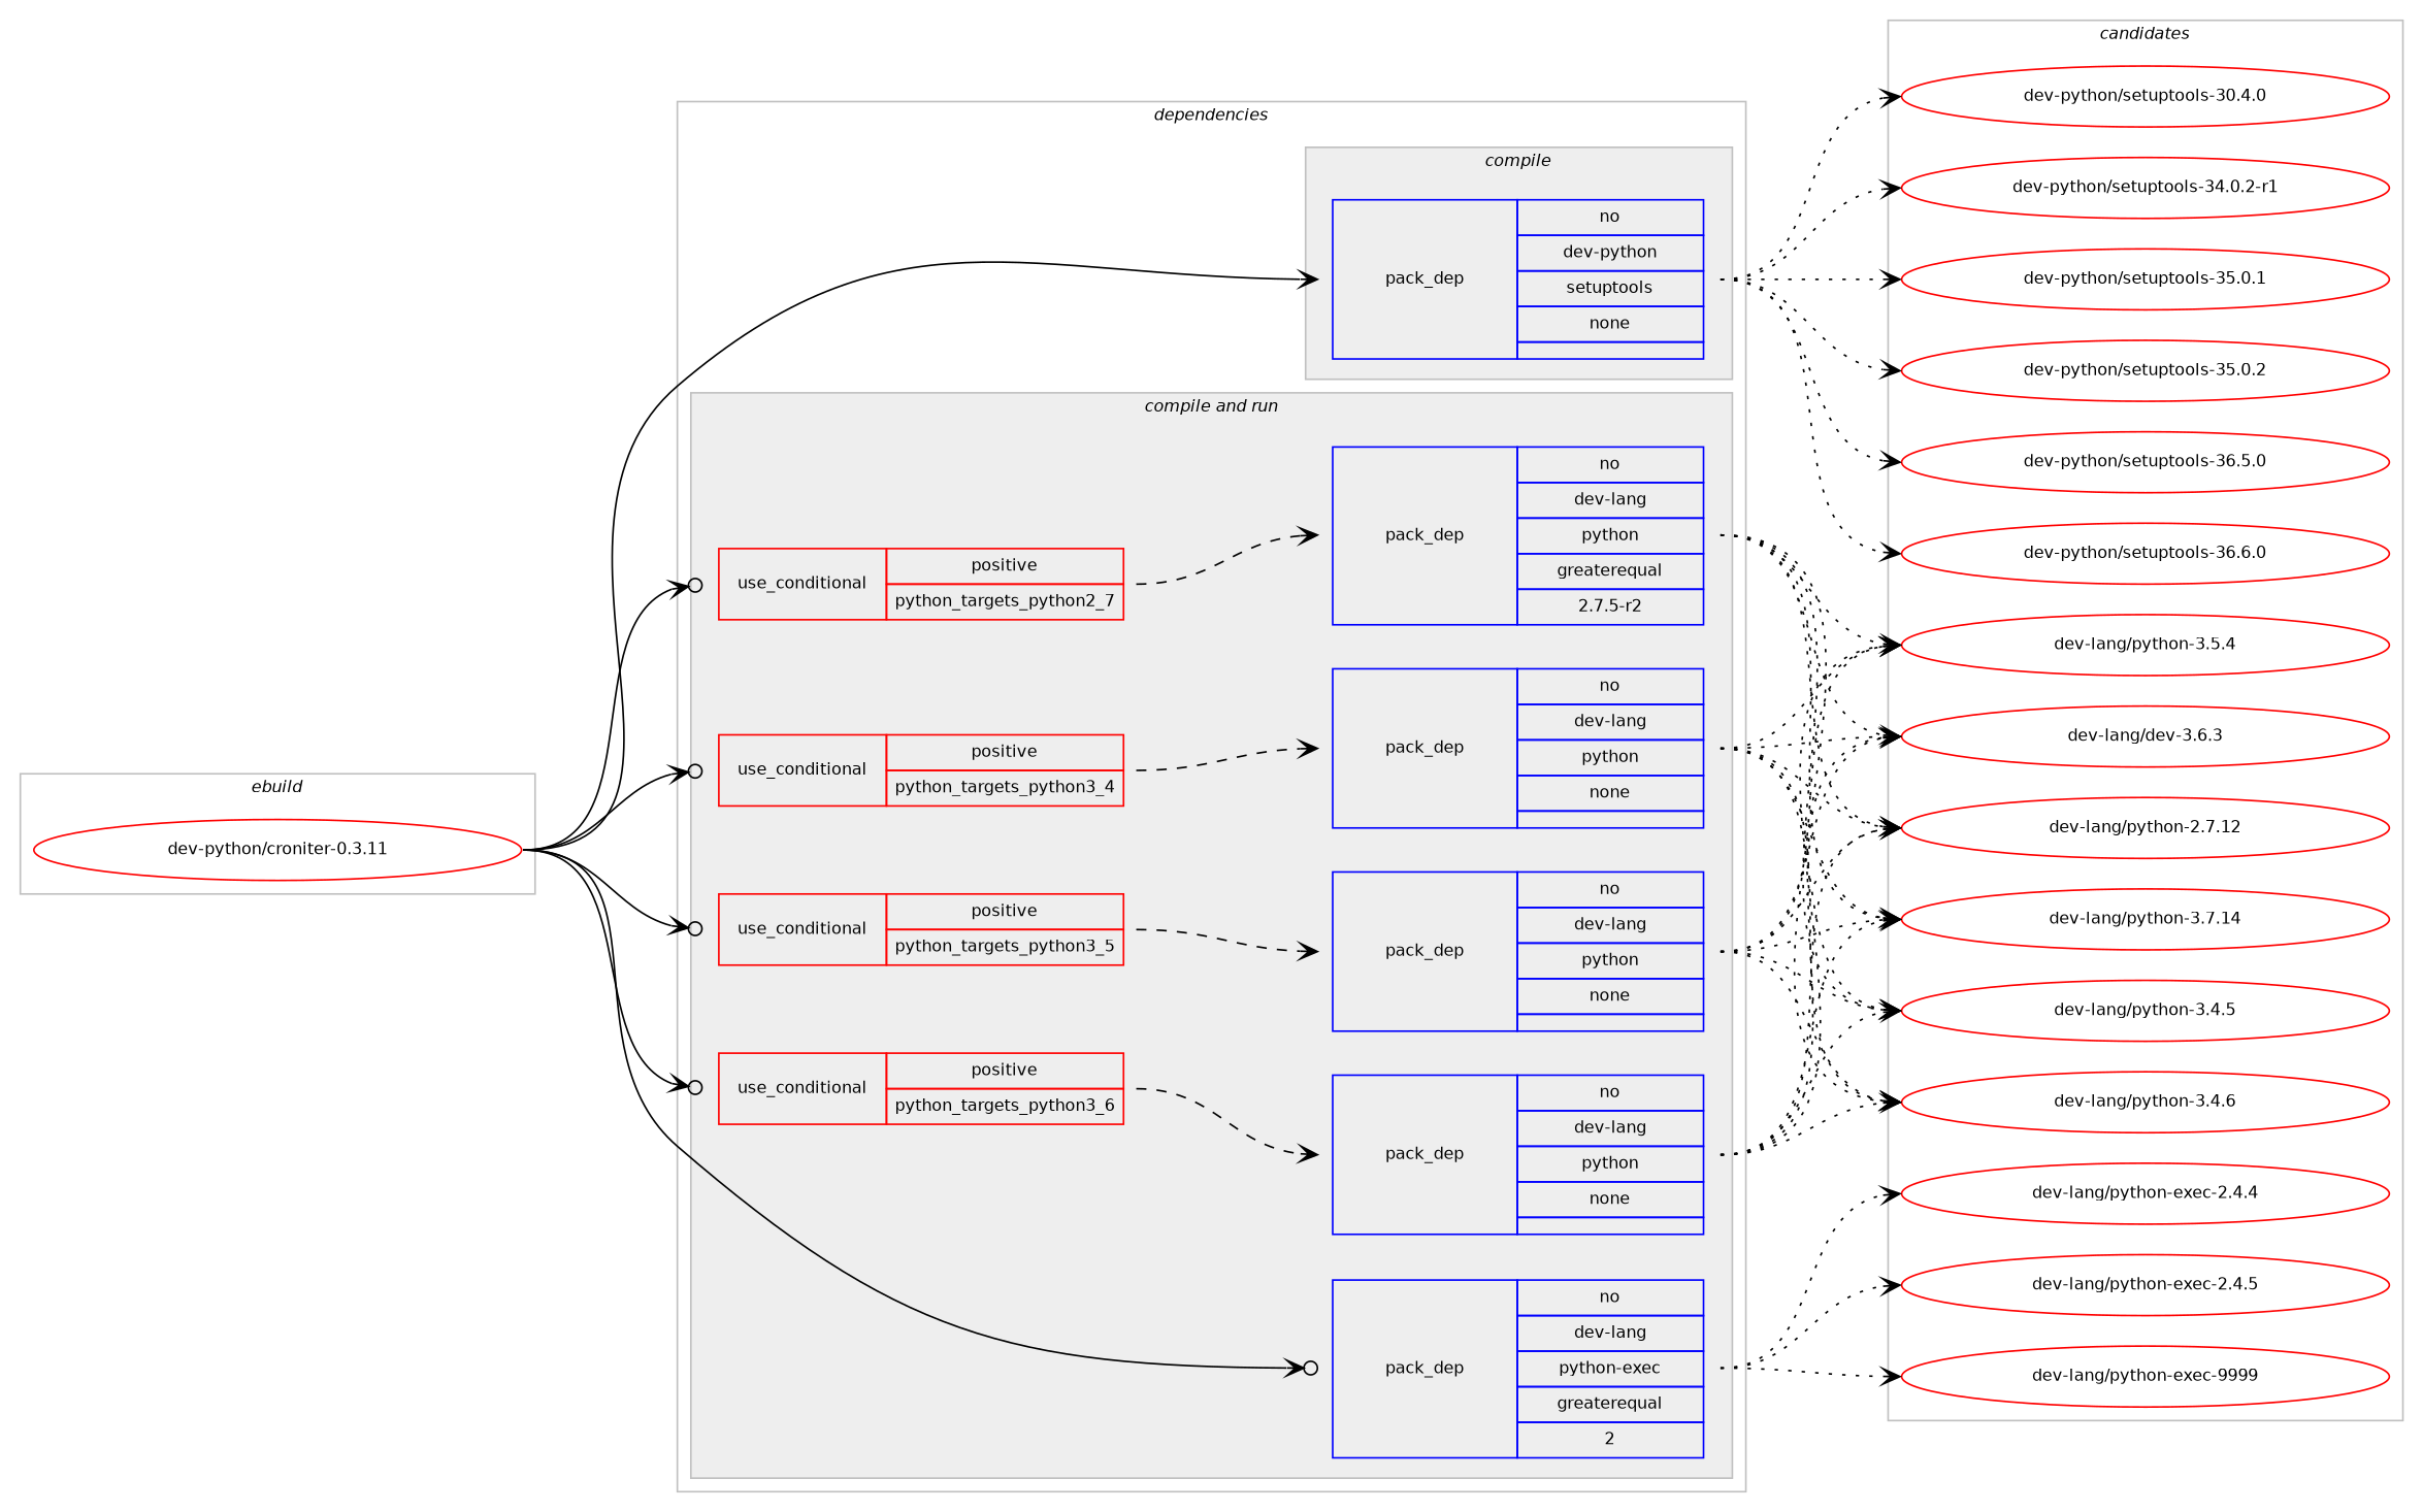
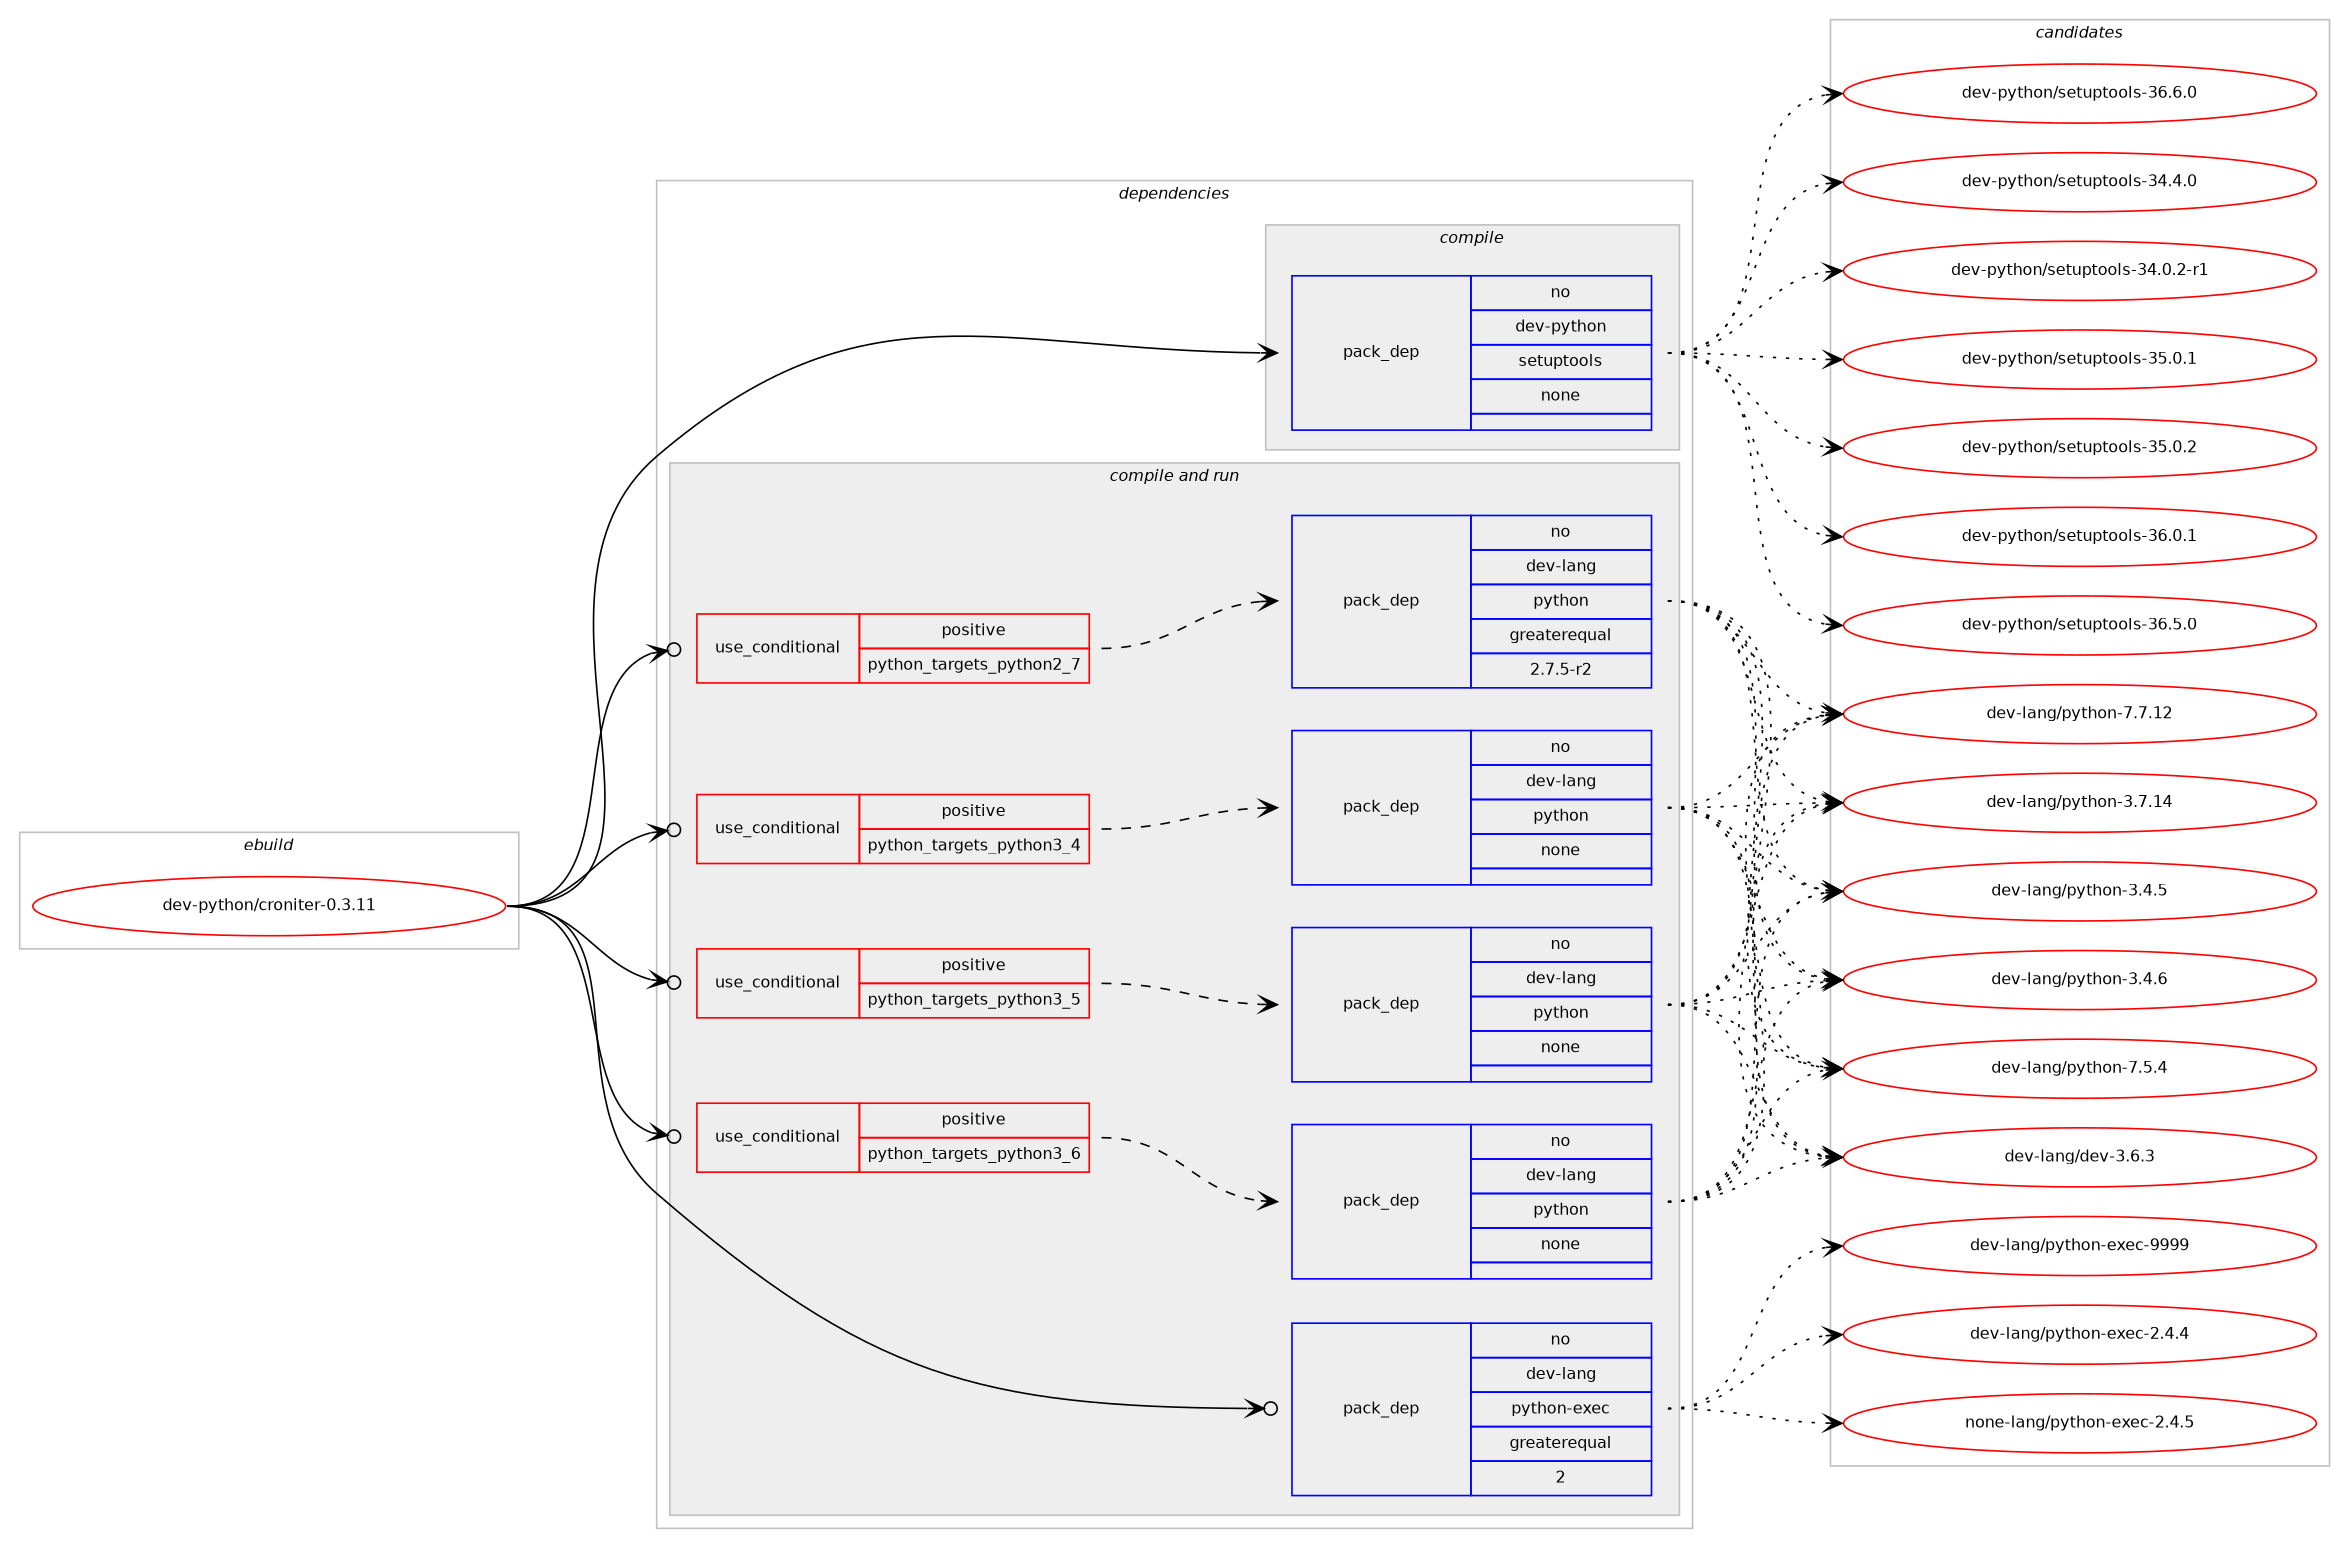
  digraph {
    compound=true
    concentrate=true
    fontname=Helvetica
    fontsize=10
    newrank=true
    rankdir=LR
    ranksep=1.5
    node [color=red fontname=Helvetica fontsize=10]
    edge [arrowhead=vee headport=w style=dotted tailport=e weight=100]
    n1 [label="dev-python/croniter-0.3.11" width=4]
    n2 [color=blue label=<<TABLE BORDER="0" CELLBORDER="1" CELLSPACING="0" CELLPADDING="4" WIDTH="220"><TR><TD ROWSPAN="6" CELLPADDING="30">pack_dep</TD></TR><TR><TD WIDTH="110">no</TD></TR><TR><TD>dev-python</TD></TR><TR><TD>setuptools</TD></TR><TR><TD>none</TD></TR><TR><TD></TD></TR></TABLE>> shape=none]
    n3 [color=blue label=<<TABLE BORDER="0" CELLBORDER="1" CELLSPACING="0" CELLPADDING="4" WIDTH="220"><TR><TD ROWSPAN="6" CELLPADDING="30">pack_dep</TD></TR><TR><TD WIDTH="110">no</TD></TR><TR><TD>dev-lang</TD></TR><TR><TD>python</TD></TR><TR><TD>greaterequal</TD></TR><TR><TD>2.7.5-r2</TD></TR></TABLE>> shape=none]
    n4 [label=<<TABLE BORDER="0" CELLBORDER="1" CELLSPACING="0" CELLPADDING="4"><TR><TD ROWSPAN="3" CELLPADDING="10">use_conditional</TD></TR><TR><TD>positive</TD></TR><TR><TD>python_targets_python2_7</TD></TR></TABLE>> shape=none]
    n5 [color=blue label=<<TABLE BORDER="0" CELLBORDER="1" CELLSPACING="0" CELLPADDING="4" WIDTH="220"><TR><TD ROWSPAN="6" CELLPADDING="30">pack_dep</TD></TR><TR><TD WIDTH="110">no</TD></TR><TR><TD>dev-lang</TD></TR><TR><TD>python</TD></TR><TR><TD>none</TD></TR><TR><TD></TD></TR></TABLE>> shape=none]
    n6 [label=<<TABLE BORDER="0" CELLBORDER="1" CELLSPACING="0" CELLPADDING="4"><TR><TD ROWSPAN="3" CELLPADDING="10">use_conditional</TD></TR><TR><TD>positive</TD></TR><TR><TD>python_targets_python3_4</TD></TR></TABLE>> shape=none]
    n7 [color=blue label=<<TABLE BORDER="0" CELLBORDER="1" CELLSPACING="0" CELLPADDING="4" WIDTH="220"><TR><TD ROWSPAN="6" CELLPADDING="30">pack_dep</TD></TR><TR><TD WIDTH="110">no</TD></TR><TR><TD>dev-lang</TD></TR><TR><TD>python</TD></TR><TR><TD>none</TD></TR><TR><TD></TD></TR></TABLE>> shape=none]
    n8 [label=<<TABLE BORDER="0" CELLBORDER="1" CELLSPACING="0" CELLPADDING="4"><TR><TD ROWSPAN="3" CELLPADDING="10">use_conditional</TD></TR><TR><TD>positive</TD></TR><TR><TD>python_targets_python3_5</TD></TR></TABLE>> shape=none]
    n9 [color=blue label=<<TABLE BORDER="0" CELLBORDER="1" CELLSPACING="0" CELLPADDING="4" WIDTH="220"><TR><TD ROWSPAN="6" CELLPADDING="30">pack_dep</TD></TR><TR><TD WIDTH="110">no</TD></TR><TR><TD>dev-lang</TD></TR><TR><TD>python</TD></TR><TR><TD>none</TD></TR><TR><TD></TD></TR></TABLE>> shape=none]
    n10 [label=<<TABLE BORDER="0" CELLBORDER="1" CELLSPACING="0" CELLPADDING="4"><TR><TD ROWSPAN="3" CELLPADDING="10">use_conditional</TD></TR><TR><TD>positive</TD></TR><TR><TD>python_targets_python3_6</TD></TR></TABLE>> shape=none]
    n11 [color=blue label=<<TABLE BORDER="0" CELLBORDER="1" CELLSPACING="0" CELLPADDING="4" WIDTH="220"><TR><TD ROWSPAN="6" CELLPADDING="30">pack_dep</TD></TR><TR><TD WIDTH="110">no</TD></TR><TR><TD>dev-lang</TD></TR><TR><TD>python-exec</TD></TR><TR><TD>greaterequal</TD></TR><TR><TD>2</TD></TR></TABLE>> shape=none]
-   n12 [label="dev-python/setuptools-30.4.0" width=4]
+   n12 [label="dev-python/setuptools-34.4.0" width=4]
    n13 [label="dev-python/setuptools-34.0.2-r1" width=4]
    n14 [label="dev-python/setuptools-35.0.1" width=4]
    n15 [label="dev-python/setuptools-35.0.2" width=4]
+   n16 [label="dev-python/setuptools-36.0.1" width=4]
    n17 [label="dev-python/setuptools-36.5.0" width=4]
    n18 [label="dev-python/setuptools-36.6.0" width=4]
-   n19 [label="dev-lang/python-2.7.12" width=4]
+   n19 [label="dev-lang/python-7.7.12" width=4]
    n20 [label="dev-lang/python-3.7.14" width=4]
    n21 [label="dev-lang/python-3.4.5" width=4]
    n22 [label="dev-lang/python-3.4.6" width=4]
-   n23 [label="dev-lang/python-3.5.4" width=4]
+   n23 [label="dev-lang/python-7.5.4" width=4]
    n24 [label="dev-lang/dev-3.6.3" width=4]
    n25 [label="dev-lang/python-exec-2.4.4" width=4]
-   n26 [label="dev-lang/python-exec-2.4.5" width=4]
+   n26 [label="none-lang/python-exec-2.4.5" width=4]
    n27 [label="dev-lang/python-exec-9999" width=4]
    subgraph cluster_1 {
      color=gray
      label=<<i>ebuild</i>>
      rank=same
      n1
    }
    subgraph cluster_2 {
      color=gray
      label=<<i>dependencies</i>>
      subgraph cluster_3 {
        color=gray
        fillcolor="#eeeeee"
        label=<<i>compile</i>>
        style=filled
        subgraph sub_4 {
          color=gray
          fillcolor="#eeeeee"
          label=<<i>compile</i>>
          style=filled
          n2
        }
      }
      subgraph cluster_5 {
        color=gray
        fillcolor="#eeeeee"
        label=<<i>compile and run</i>>
        style=filled
        subgraph sub_6 {
          color=gray
          fillcolor="#eeeeee"
          label=<<i>compile and run</i>>
          style=filled
          n4
          subgraph sub_7 {
            color=gray
            fillcolor="#eeeeee"
            label=<<i>compile and run</i>>
            style=filled
            n3
          }
        }
        subgraph sub_8 {
          color=gray
          fillcolor="#eeeeee"
          label=<<i>compile and run</i>>
          style=filled
          n6
          subgraph sub_9 {
            color=gray
            fillcolor="#eeeeee"
            label=<<i>compile and run</i>>
            style=filled
            n5
          }
        }
        subgraph sub_10 {
          color=gray
          fillcolor="#eeeeee"
          label=<<i>compile and run</i>>
          style=filled
          n8
          subgraph sub_11 {
            color=gray
            fillcolor="#eeeeee"
            label=<<i>compile and run</i>>
            style=filled
            n7
          }
        }
        subgraph sub_12 {
          color=gray
          fillcolor="#eeeeee"
          label=<<i>compile and run</i>>
          style=filled
          n10
          subgraph sub_13 {
            color=gray
            fillcolor="#eeeeee"
            label=<<i>compile and run</i>>
            style=filled
            n9
          }
        }
        subgraph sub_14 {
          color=gray
          fillcolor="#eeeeee"
          label=<<i>compile and run</i>>
          style=filled
          n11
        }
      }
      subgraph cluster_15 {
        color=gray
        fillcolor="#eeeeee"
        label=<<i>run</i>>
        style=filled
      }
    }
    subgraph cluster_16 {
      color=gray
      label=<<i>candidates</i>>
      rank=same
      subgraph sub_17 {
        color=black
        label=<<i>candidates</i>>
        nodesep=1
        rank=same
        n12
        n13
        n14
        n15
+       n16
        n17
        n18
      }
      subgraph sub_18 {
        color=black
        label=<<i>candidates</i>>
        nodesep=1
        rank=same
        n19
        n20
        n21
        n22
        n23
        n24
      }
      subgraph sub_19 {
        color=black
        label=<<i>candidates</i>>
        nodesep=1
        rank=same
        n19
        n20
        n21
        n22
        n23
        n24
      }
      subgraph sub_20 {
        color=black
        label=<<i>candidates</i>>
        nodesep=1
        rank=same
        n19
        n20
        n21
        n22
        n23
        n24
      }
      subgraph sub_21 {
        color=black
        label=<<i>candidates</i>>
        nodesep=1
        rank=same
        n19
        n20
        n21
        n22
        n23
        n24
      }
      subgraph sub_22 {
        color=black
        label=<<i>candidates</i>>
        nodesep=1
        rank=same
        n25
        n26
        n27
      }
    }
    n1 -> n2 [style=solid weight=20]
    n1 -> n4 [arrowhead=odotvee style=solid weight=20]
    n1 -> n6 [arrowhead=odotvee style=solid weight=20]
    n1 -> n8 [arrowhead=odotvee style=solid weight=20]
    n1 -> n10 [arrowhead=odotvee style=solid weight=20]
    n1 -> n11 [arrowhead=odotvee style=solid weight=20]
    n2 -> n12
    n2 -> n13
    n2 -> n14
    n2 -> n15
+   n2 -> n16
    n2 -> n17
    n2 -> n18
    n3 -> n19
    n3 -> n20
    n3 -> n21
    n3 -> n22
    n3 -> n23
    n3 -> n24
    n4 -> n3 [style=dashed weight=20]
    n5 -> n19
    n5 -> n20
    n5 -> n21
    n5 -> n22
    n5 -> n23
    n5 -> n24
    n6 -> n5 [style=dashed weight=20]
    n7 -> n19
    n7 -> n20
    n7 -> n21
    n7 -> n22
    n7 -> n23
    n7 -> n24
    n8 -> n7 [style=dashed weight=20]
    n9 -> n19
    n9 -> n20
    n9 -> n21
    n9 -> n22
    n9 -> n23
    n9 -> n24
    n10 -> n9 [style=dashed weight=20]
    n11 -> n25
    n11 -> n26
    n11 -> n27
  }
